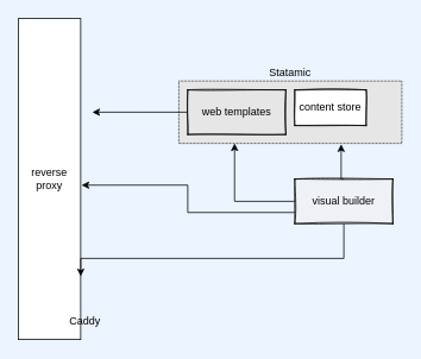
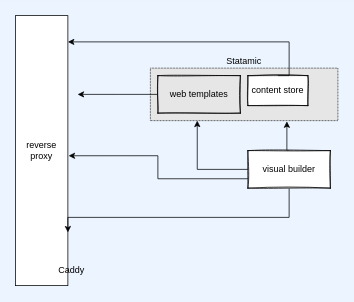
  <mxCell id="0" />
  <mxCell id="1" parent="0" />
  <mxCell id="2" value="" style="rounded=0;whiteSpace=wrap;html=1;dashed=1;dashPattern=1 1;labelBackgroundColor=none;fillColor=#E6E6E6;" vertex="1" parent="1"><mxGeometry x="200" y="90" width="250" height="70" as="geometry" /></mxCell>
  <mxCell id="3" value="reverse proxy" style="rounded=0;whiteSpace=wrap;html=1;" vertex="1" parent="1"><mxGeometry x="20" y="20" width="70" height="360" as="geometry" /></mxCell>
  <mxCell id="4" style="edgeStyle=orthogonalEdgeStyle;rounded=0;orthogonalLoop=1;jettySize=auto;html=1;" edge="1" parent="1" source="5"><mxGeometry relative="1" as="geometry"><mxPoint x="103" y="125" as="targetPoint" /></mxGeometry></mxCell>
  <mxCell id="5" value="&lt;div&gt;web templates&lt;/div&gt;" style="rounded=0;whiteSpace=wrap;html=1;sketch=1;fillColor=#e6e6e6;" vertex="1" parent="1"><mxGeometry x="210" y="100" width="110" height="50" as="geometry" /></mxCell>
+ <mxCell id="6" style="edgeStyle=orthogonalEdgeStyle;rounded=0;orthogonalLoop=1;jettySize=auto;html=1;exitX=0.5;exitY=0;exitDx=0;exitDy=0;" edge="1" parent="1" source="7" target="3"><mxGeometry relative="1" as="geometry"><mxPoint x="132" y="55" as="targetPoint" /><Array as="points"><mxPoint x="385" y="55" /></Array></mxGeometry></mxCell>
  <mxCell id="7" value="content store" style="rounded=0;whiteSpace=wrap;html=1;sketch=1;" vertex="1" parent="1"><mxGeometry x="330" y="100" width="80" height="40" as="geometry" /></mxCell>
  <mxCell id="8" value="Statamic" style="text;html=1;strokeColor=none;fillColor=none;align=center;verticalAlign=middle;whiteSpace=wrap;rounded=0;dashed=1;dashPattern=1 1;sketch=0;" vertex="1" parent="1"><mxGeometry x="305" y="71" width="40" height="20" as="geometry" /></mxCell>
  <mxCell id="9" style="edgeStyle=orthogonalEdgeStyle;rounded=0;orthogonalLoop=1;jettySize=auto;html=1;exitX=0;exitY=0.5;exitDx=0;exitDy=0;entryX=0.25;entryY=1;entryDx=0;entryDy=0;" edge="1" parent="1" source="13" target="2"><mxGeometry relative="1" as="geometry" /></mxCell>
  <mxCell id="10" style="edgeStyle=orthogonalEdgeStyle;rounded=0;orthogonalLoop=1;jettySize=auto;html=1;exitX=0.5;exitY=0;exitDx=0;exitDy=0;entryX=0.728;entryY=1.014;entryDx=0;entryDy=0;entryPerimeter=0;" edge="1" parent="1" source="13" target="2"><mxGeometry relative="1" as="geometry" /></mxCell>
  <mxCell id="11" style="edgeStyle=orthogonalEdgeStyle;rounded=0;orthogonalLoop=1;jettySize=auto;html=1;exitX=0.5;exitY=1;exitDx=0;exitDy=0;sketch=0;entryX=1;entryY=0.803;entryDx=0;entryDy=0;entryPerimeter=0;" edge="1" parent="1" source="13" target="3"><mxGeometry relative="1" as="geometry"><mxPoint x="150" y="285" as="targetPoint" /><Array as="points"><mxPoint x="385" y="289" /></Array></mxGeometry></mxCell>
  <mxCell id="12" style="edgeStyle=orthogonalEdgeStyle;rounded=0;sketch=0;orthogonalLoop=1;jettySize=auto;html=1;exitX=0;exitY=0.75;exitDx=0;exitDy=0;entryX=1.014;entryY=0.519;entryDx=0;entryDy=0;entryPerimeter=0;" edge="1" parent="1" source="13" target="3"><mxGeometry relative="1" as="geometry"><mxPoint x="130" y="238" as="targetPoint" /></mxGeometry></mxCell>
- <mxCell id="13" value="visual builder" style="rounded=0;whiteSpace=wrap;html=1;sketch=1;fillColor=#ffe6cc;" vertex="1" parent="1"><mxGeometry x="330" y="200" width="110" height="50" as="geometry" /></mxCell>
+ <mxCell id="13" value="visual builder" style="rounded=0;whiteSpace=wrap;html=1;sketch=1;" vertex="1" parent="1"><mxGeometry x="330" y="200" width="110" height="50" as="geometry" /></mxCell>
  <mxCell id="14" value="Caddy" style="text;html=1;strokeColor=none;fillColor=none;align=center;verticalAlign=middle;whiteSpace=wrap;rounded=0;dashed=1;dashPattern=1 1;sketch=0;" vertex="1" parent="1"><mxGeometry x="75" y="350" width="40" height="20" as="geometry" /></mxCell>
